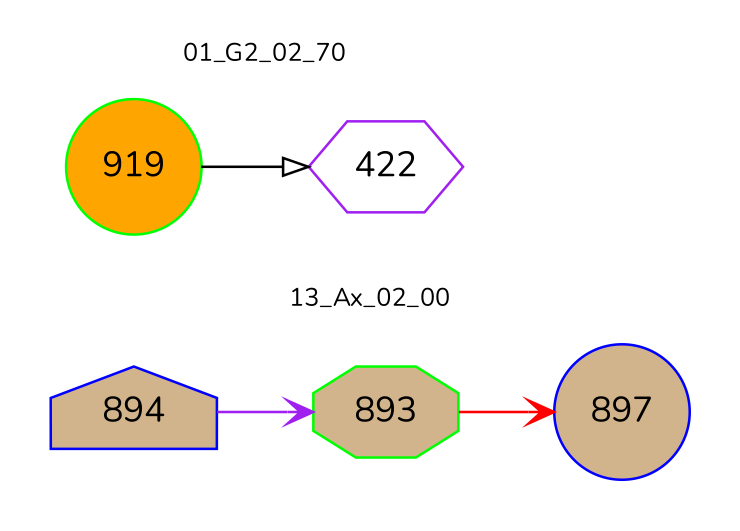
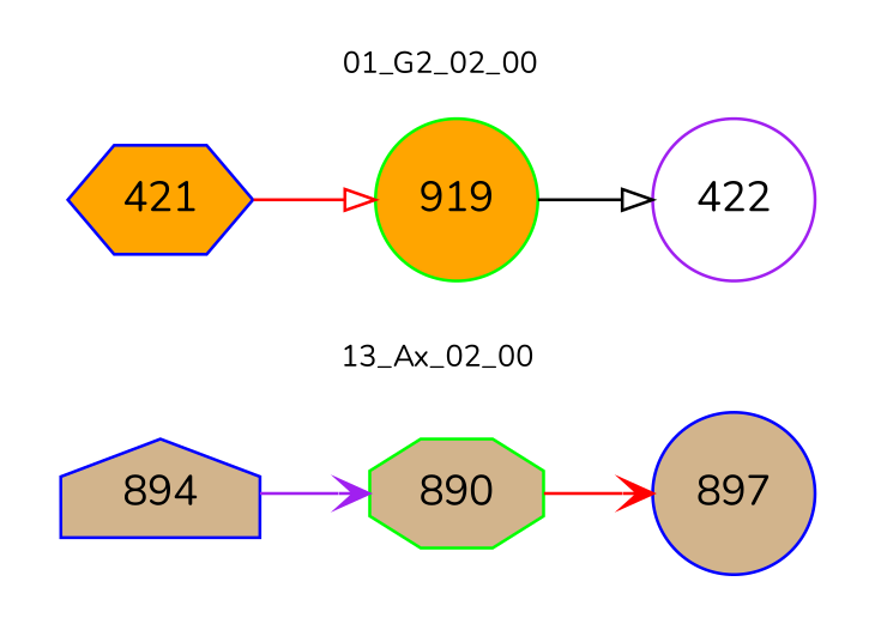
  digraph {
    fontname=Nunito
    rankdir=LR
    node [color=blue fillcolor=tan fontname=Nunito shape=circle style=filled]
    edge [arrowhead=vee color=red fontname=Nunito]
    n1 [label=894 shape=house]
-   n2 [color=green label=893 shape=octagon]
+   n2 [color=green label=890 shape=octagon]
    n3 [label=897]
+   n4 [fillcolor=orange label=421 shape=hexagon]
    n5 [color=green fillcolor=orange label=919]
-   n6 [color=purple fillcolor=white label=422 shape=hexagon]
+   n6 [color=purple fillcolor=white label=422]
    subgraph cluster_1 {
      color=white
      fontsize=10
      label="13_Ax_02_00"
      n1
      n2
      n3
    }
    subgraph cluster_2 {
      color=white
      fontsize=10
-     label="01_G2_02_70"
+     label="01_G2_02_00"
+     n4
      n5
      n6
    }
    n1 -> n2 [color=purple]
    n2 -> n3
+   n4 -> n5 [arrowhead=onormal]
    n5 -> n6 [arrowhead=onormal color=black]
  }
